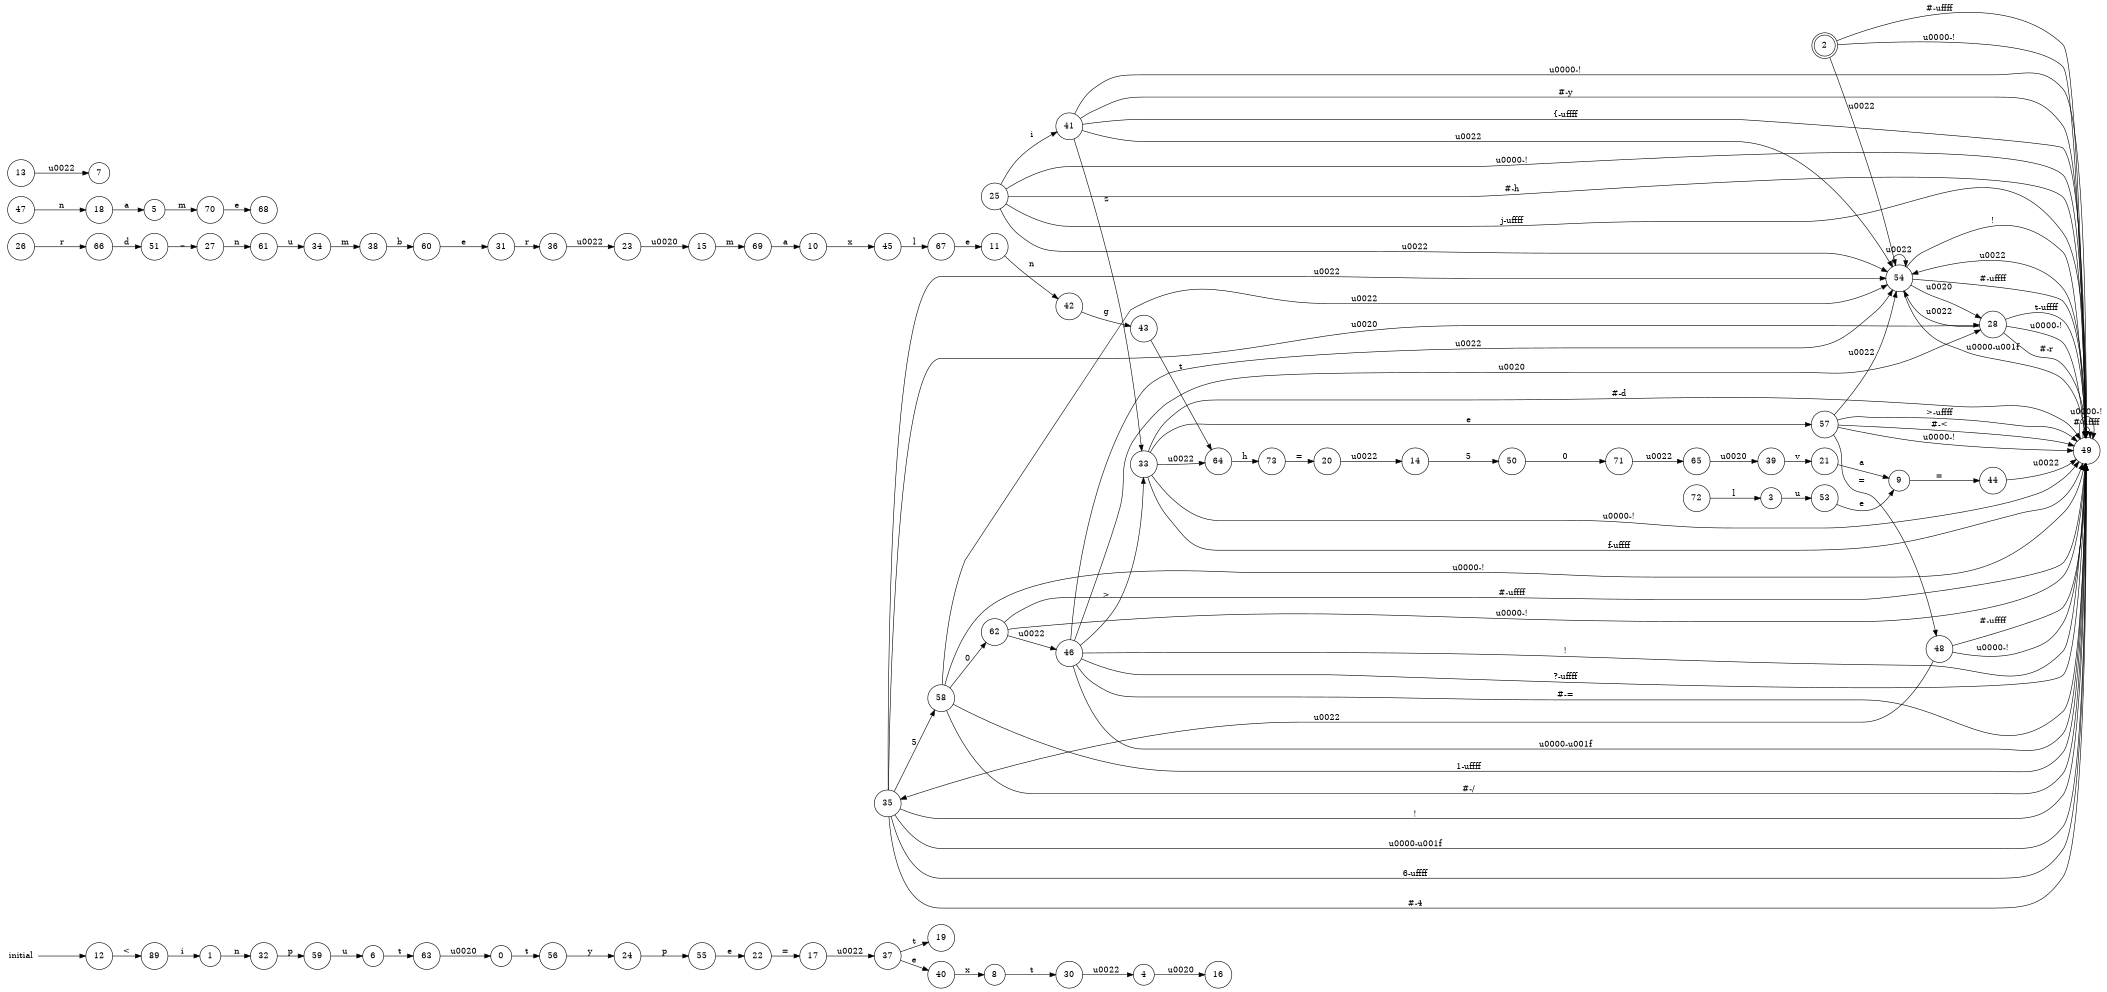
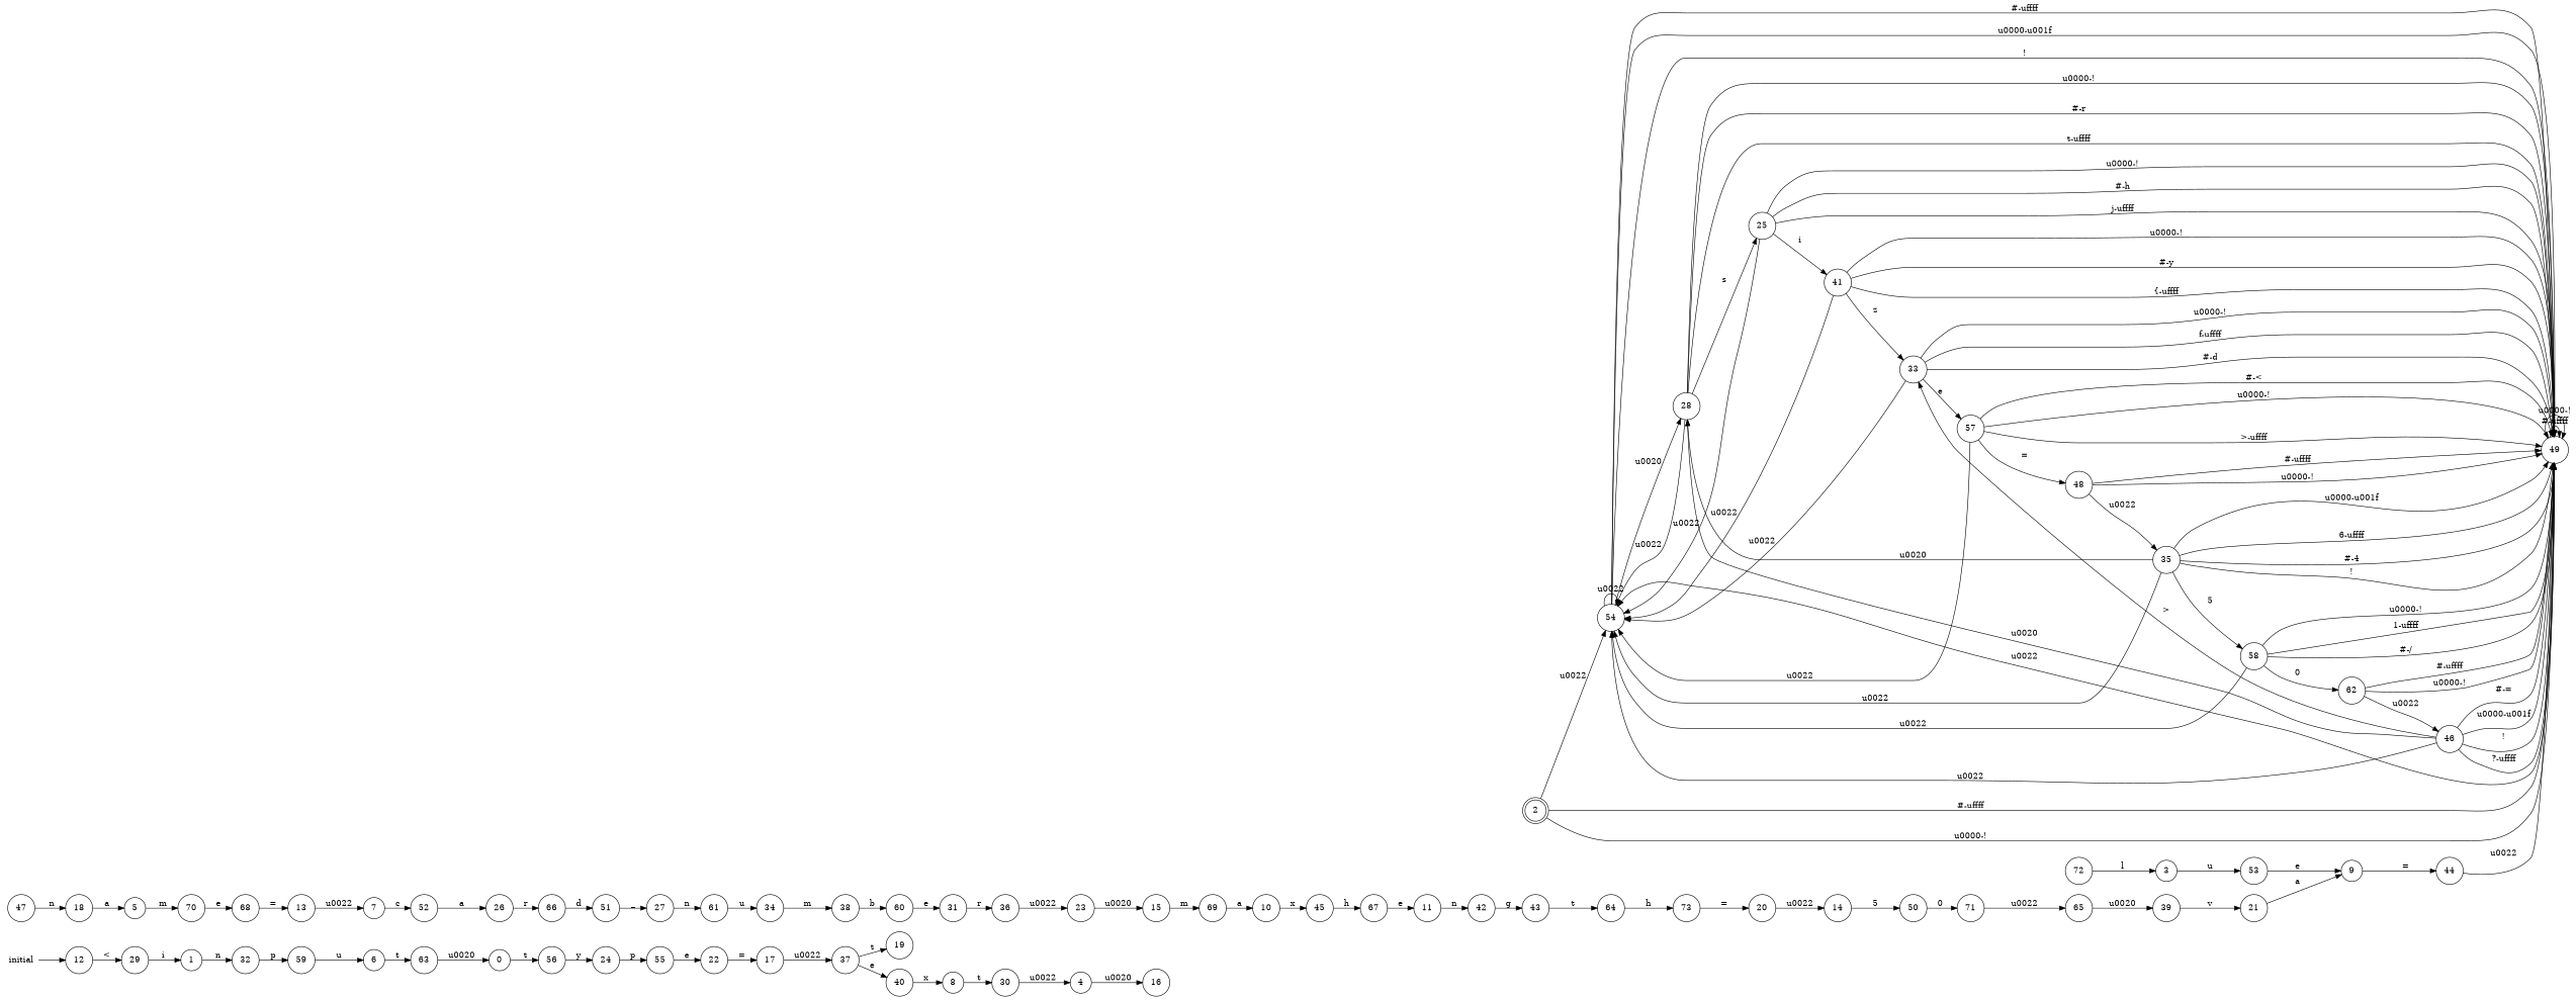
  digraph {
    rankdir=LR
    node [shape=circle]
    0
    56
    24
    55
    1
    32
    59
    6
    2 [shape=doublecircle]
    54
    49
    28
    25
    3
    53
    9
    44
    4
    16
    47
    18
    5
    70
    68
    13
    63
    7
+   52
    26
    66
    8
    30
    10
    45
    67
    11
    42
    43
    64
    12
-   29 [label=89]
+   29
    initial [shape=plaintext]
    14
    50
    71
    65
    15
    69
    17
    37
    19
    40
    20
    21
    72
    22
    23
    41
    33
    57
    51
    27
    61
    34
    38
    31
    36
    48
    35
    60
    58
    62
    46
    39
    73
    0 -> 56 [label=t]
    56 -> 24 [label=y]
    24 -> 55 [label=p]
    55 -> 22 [label=e]
    1 -> 32 [label=n]
    32 -> 59 [label=p]
    59 -> 6 [label=u]
    6 -> 63 [label=t]
    2 -> 54 [label="\u0022"]
    2 -> 49 [label="#-\uffff"]
    2 -> 49 [label="\u0000-!"]
    54 -> 54 [label="\u0022"]
    54 -> 49 [label="#-\uffff"]
    54 -> 49 [label="\u0000-\u001f"]
    54 -> 49 [label="!"]
    54 -> 28 [label="\u0020"]
    49 -> 54 [label="\u0022"]
    49 -> 49 [label="#-\uffff"]
    49 -> 49 [label="\u0000-!"]
    28 -> 54 [label="\u0022"]
    28 -> 49 [label="\u0000-!"]
    28 -> 49 [label="#-r"]
    28 -> 49 [label="t-\uffff"]
+   28 -> 25 [label=s]
    25 -> 54 [label="\u0022"]
    25 -> 49 [label="\u0000-!"]
    25 -> 49 [label="#-h"]
    25 -> 49 [label="j-\uffff"]
    25 -> 41 [label=i]
    3 -> 53 [label=u]
    53 -> 9 [label=e]
    9 -> 44 [label="="]
    44 -> 49 [label="\u0022"]
    4 -> 16 [label="\u0020"]
    47 -> 18 [label=n]
    18 -> 5 [label=a]
    5 -> 70 [label=m]
    70 -> 68 [label=e]
+   68 -> 13 [label="="]
    13 -> 7 [label="\u0022"]
    63 -> 0 [label="\u0020"]
+   7 -> 52 [label=c]
+   52 -> 26 [label=a]
    26 -> 66 [label=r]
    66 -> 51 [label=d]
    8 -> 30 [label=t]
    30 -> 4 [label="\u0022"]
    10 -> 45 [label=x]
-   45 -> 67 [label=l]
+   45 -> 67 [label=h]
    67 -> 11 [label=e]
    11 -> 42 [label=n]
    42 -> 43 [label=g]
    43 -> 64 [label=t]
    64 -> 73 [label=h]
    12 -> 29 [label="<"]
    29 -> 1 [label=i]
    initial -> 12
    14 -> 50 [label=5]
    50 -> 71 [label=0]
    71 -> 65 [label="\u0022"]
    65 -> 39 [label="\u0020"]
    15 -> 69 [label=m]
    69 -> 10 [label=a]
    17 -> 37 [label="\u0022"]
    37 -> 19 [label=t]
    37 -> 40 [label=e]
    40 -> 8 [label=x]
    20 -> 14 [label="\u0022"]
    21 -> 9 [label=a]
    72 -> 3 [label=l]
    22 -> 17 [label="="]
    23 -> 15 [label="\u0020"]
    41 -> 54 [label="\u0022"]
    41 -> 49 [label="\u0000-!"]
    41 -> 49 [label="#-y"]
    41 -> 49 [label="{-\uffff"]
    41 -> 33 [label=z]
-   33 -> 64 [label="\u0022"]
+   33 -> 54 [label="\u0022"]
    33 -> 49 [label="\u0000-!"]
    33 -> 49 [label="f-\uffff"]
    33 -> 49 [label="#-d"]
    33 -> 57 [label=e]
    57 -> 54 [label="\u0022"]
    57 -> 49 [label="#-<"]
    57 -> 49 [label="\u0000-!"]
    57 -> 49 [label=">-\uffff"]
    57 -> 48 [label="="]
    51 -> 27 [label=_]
    27 -> 61 [label=n]
    61 -> 34 [label=u]
    34 -> 38 [label=m]
    38 -> 60 [label=b]
    31 -> 36 [label=r]
    36 -> 23 [label="\u0022"]
    48 -> 49 [label="#-\uffff"]
    48 -> 49 [label="\u0000-!"]
    48 -> 35 [label="\u0022"]
    35 -> 54 [label="\u0022"]
    35 -> 49 [label="\u0000-\u001f"]
    35 -> 49 [label="6-\uffff"]
    35 -> 49 [label="#-4"]
    35 -> 49 [label="!"]
    35 -> 28 [label="\u0020"]
    35 -> 58 [label=5]
    60 -> 31 [label=e]
    58 -> 54 [label="\u0022"]
    58 -> 49 [label="\u0000-!"]
    58 -> 49 [label="1-\uffff"]
    58 -> 49 [label="#-/"]
    58 -> 62 [label=0]
    62 -> 49 [label="#-\uffff"]
    62 -> 49 [label="\u0000-!"]
    62 -> 46 [label="\u0022"]
    46 -> 54 [label="\u0022"]
    46 -> 49 [label="#-="]
    46 -> 49 [label="\u0000-\u001f"]
    46 -> 49 [label="!"]
    46 -> 49 [label="?-\uffff"]
    46 -> 28 [label="\u0020"]
    46 -> 33 [label=">"]
    39 -> 21 [label=v]
    73 -> 20 [label="="]
  }
